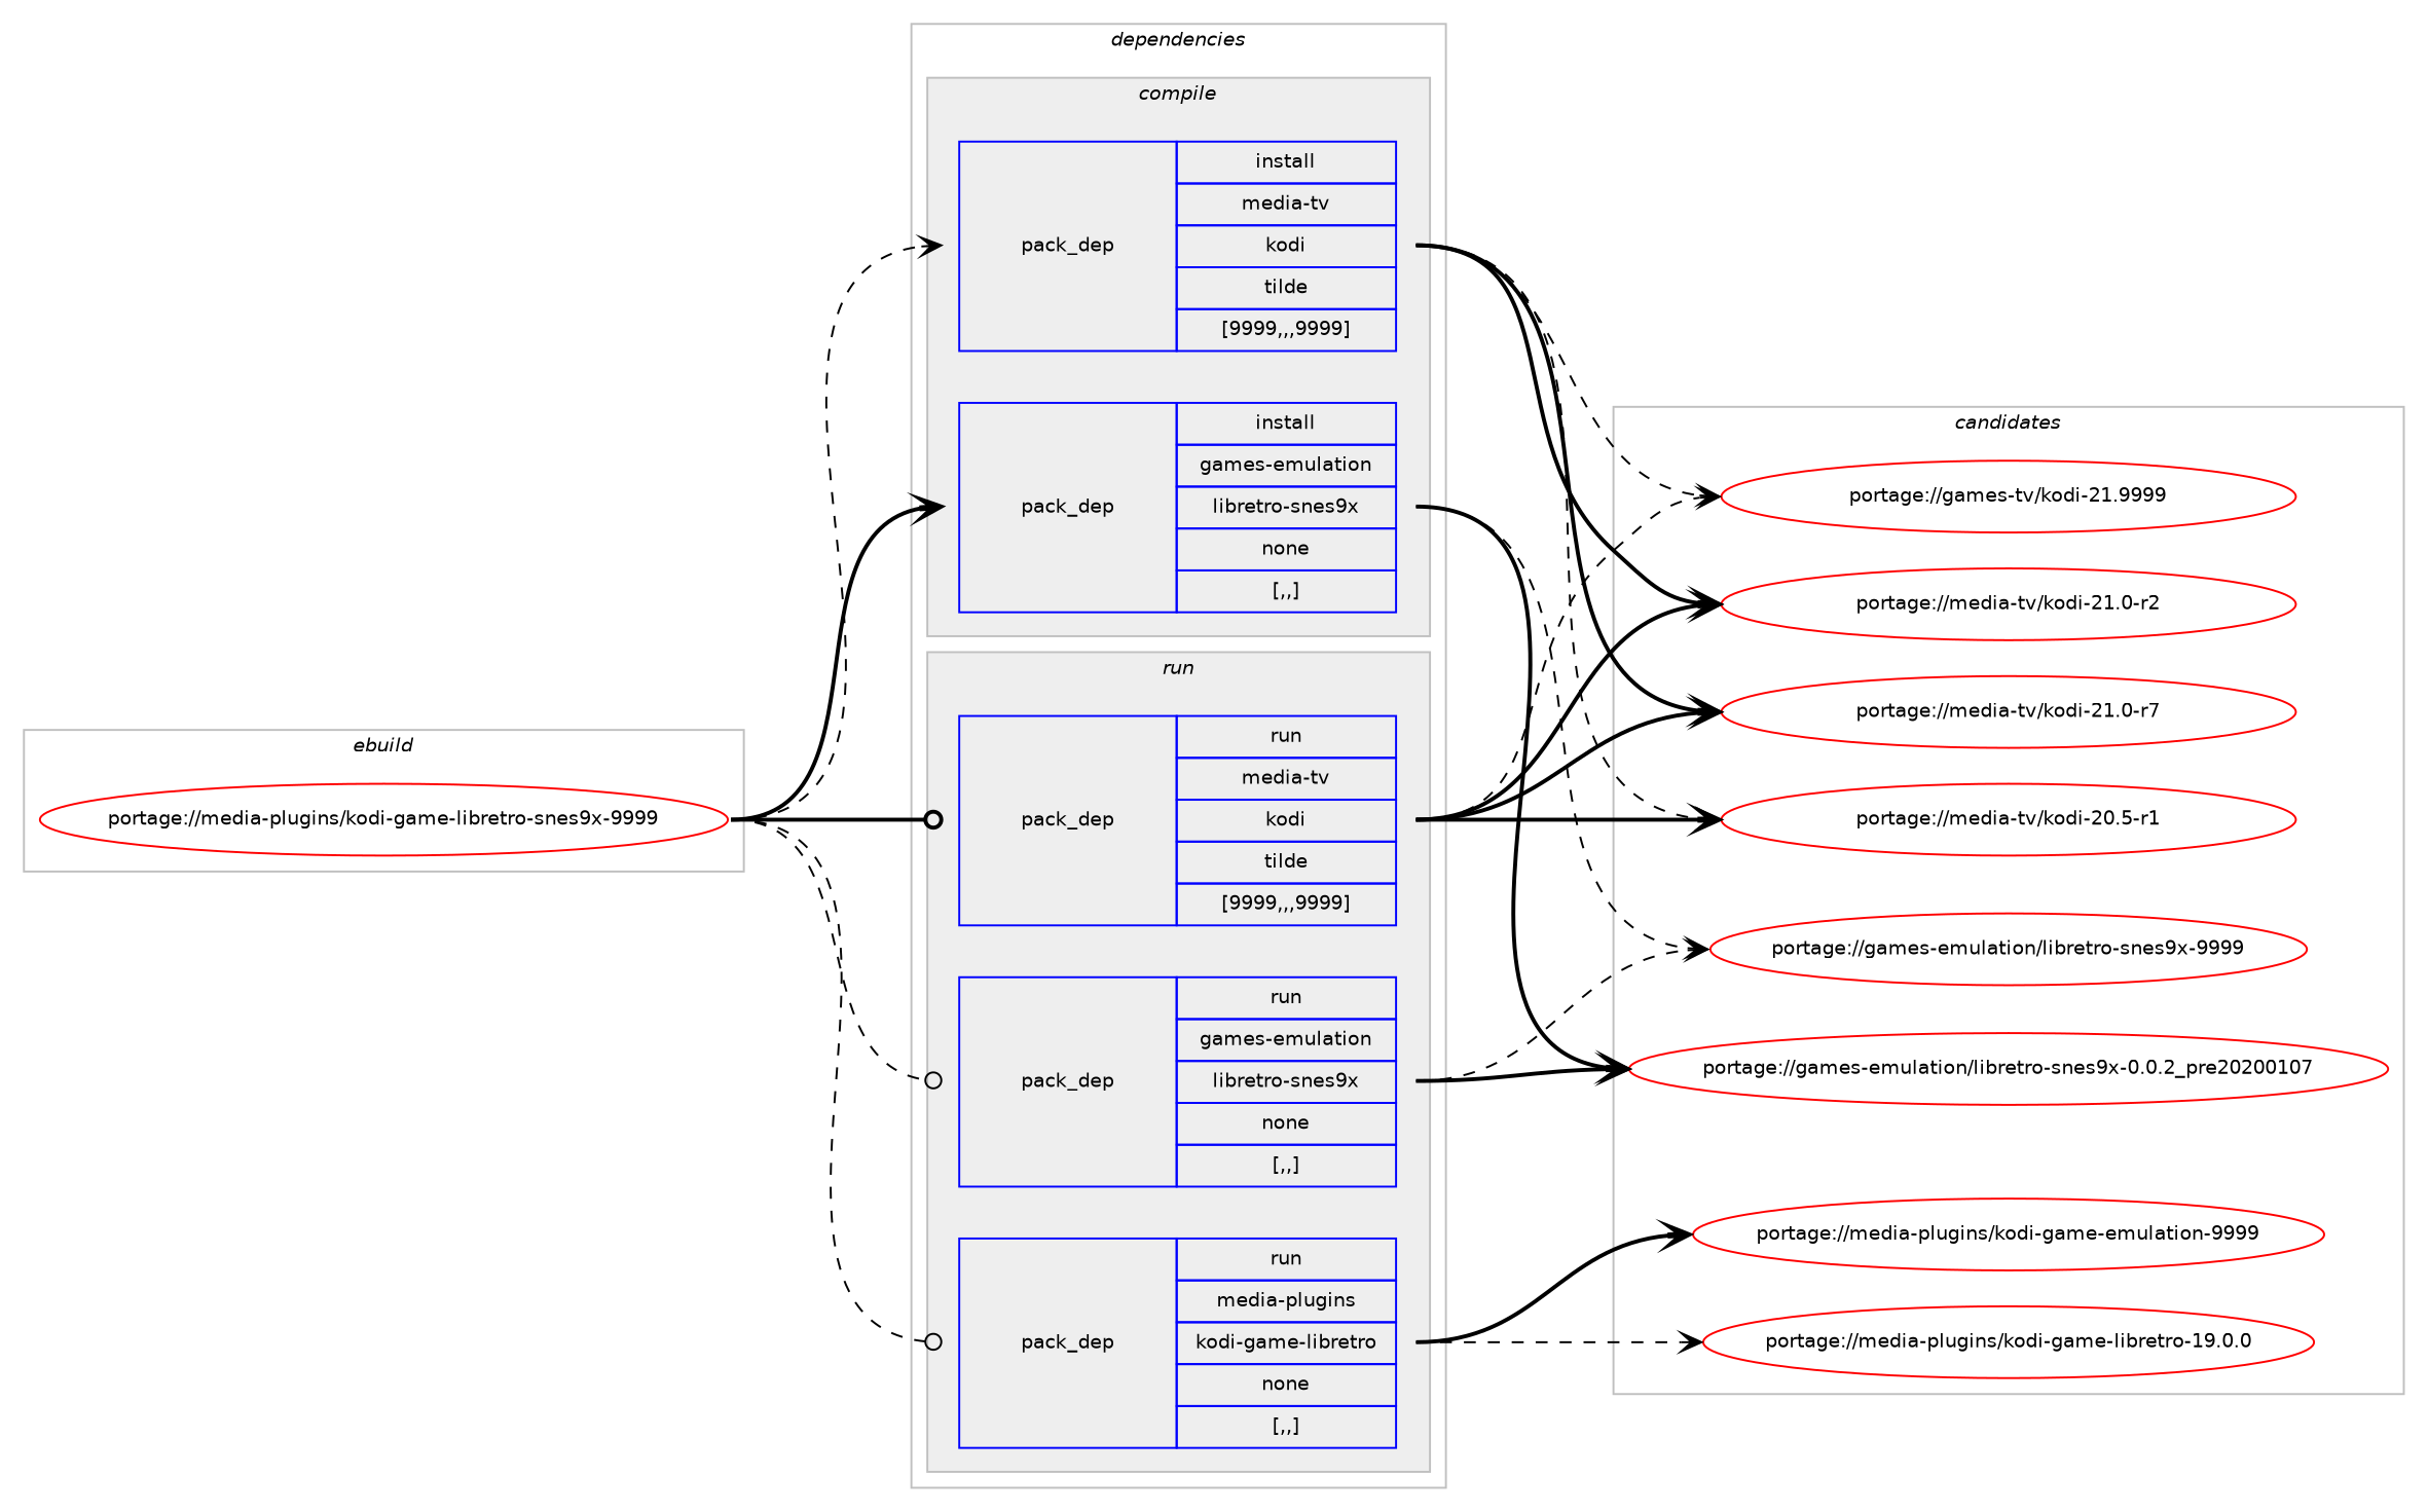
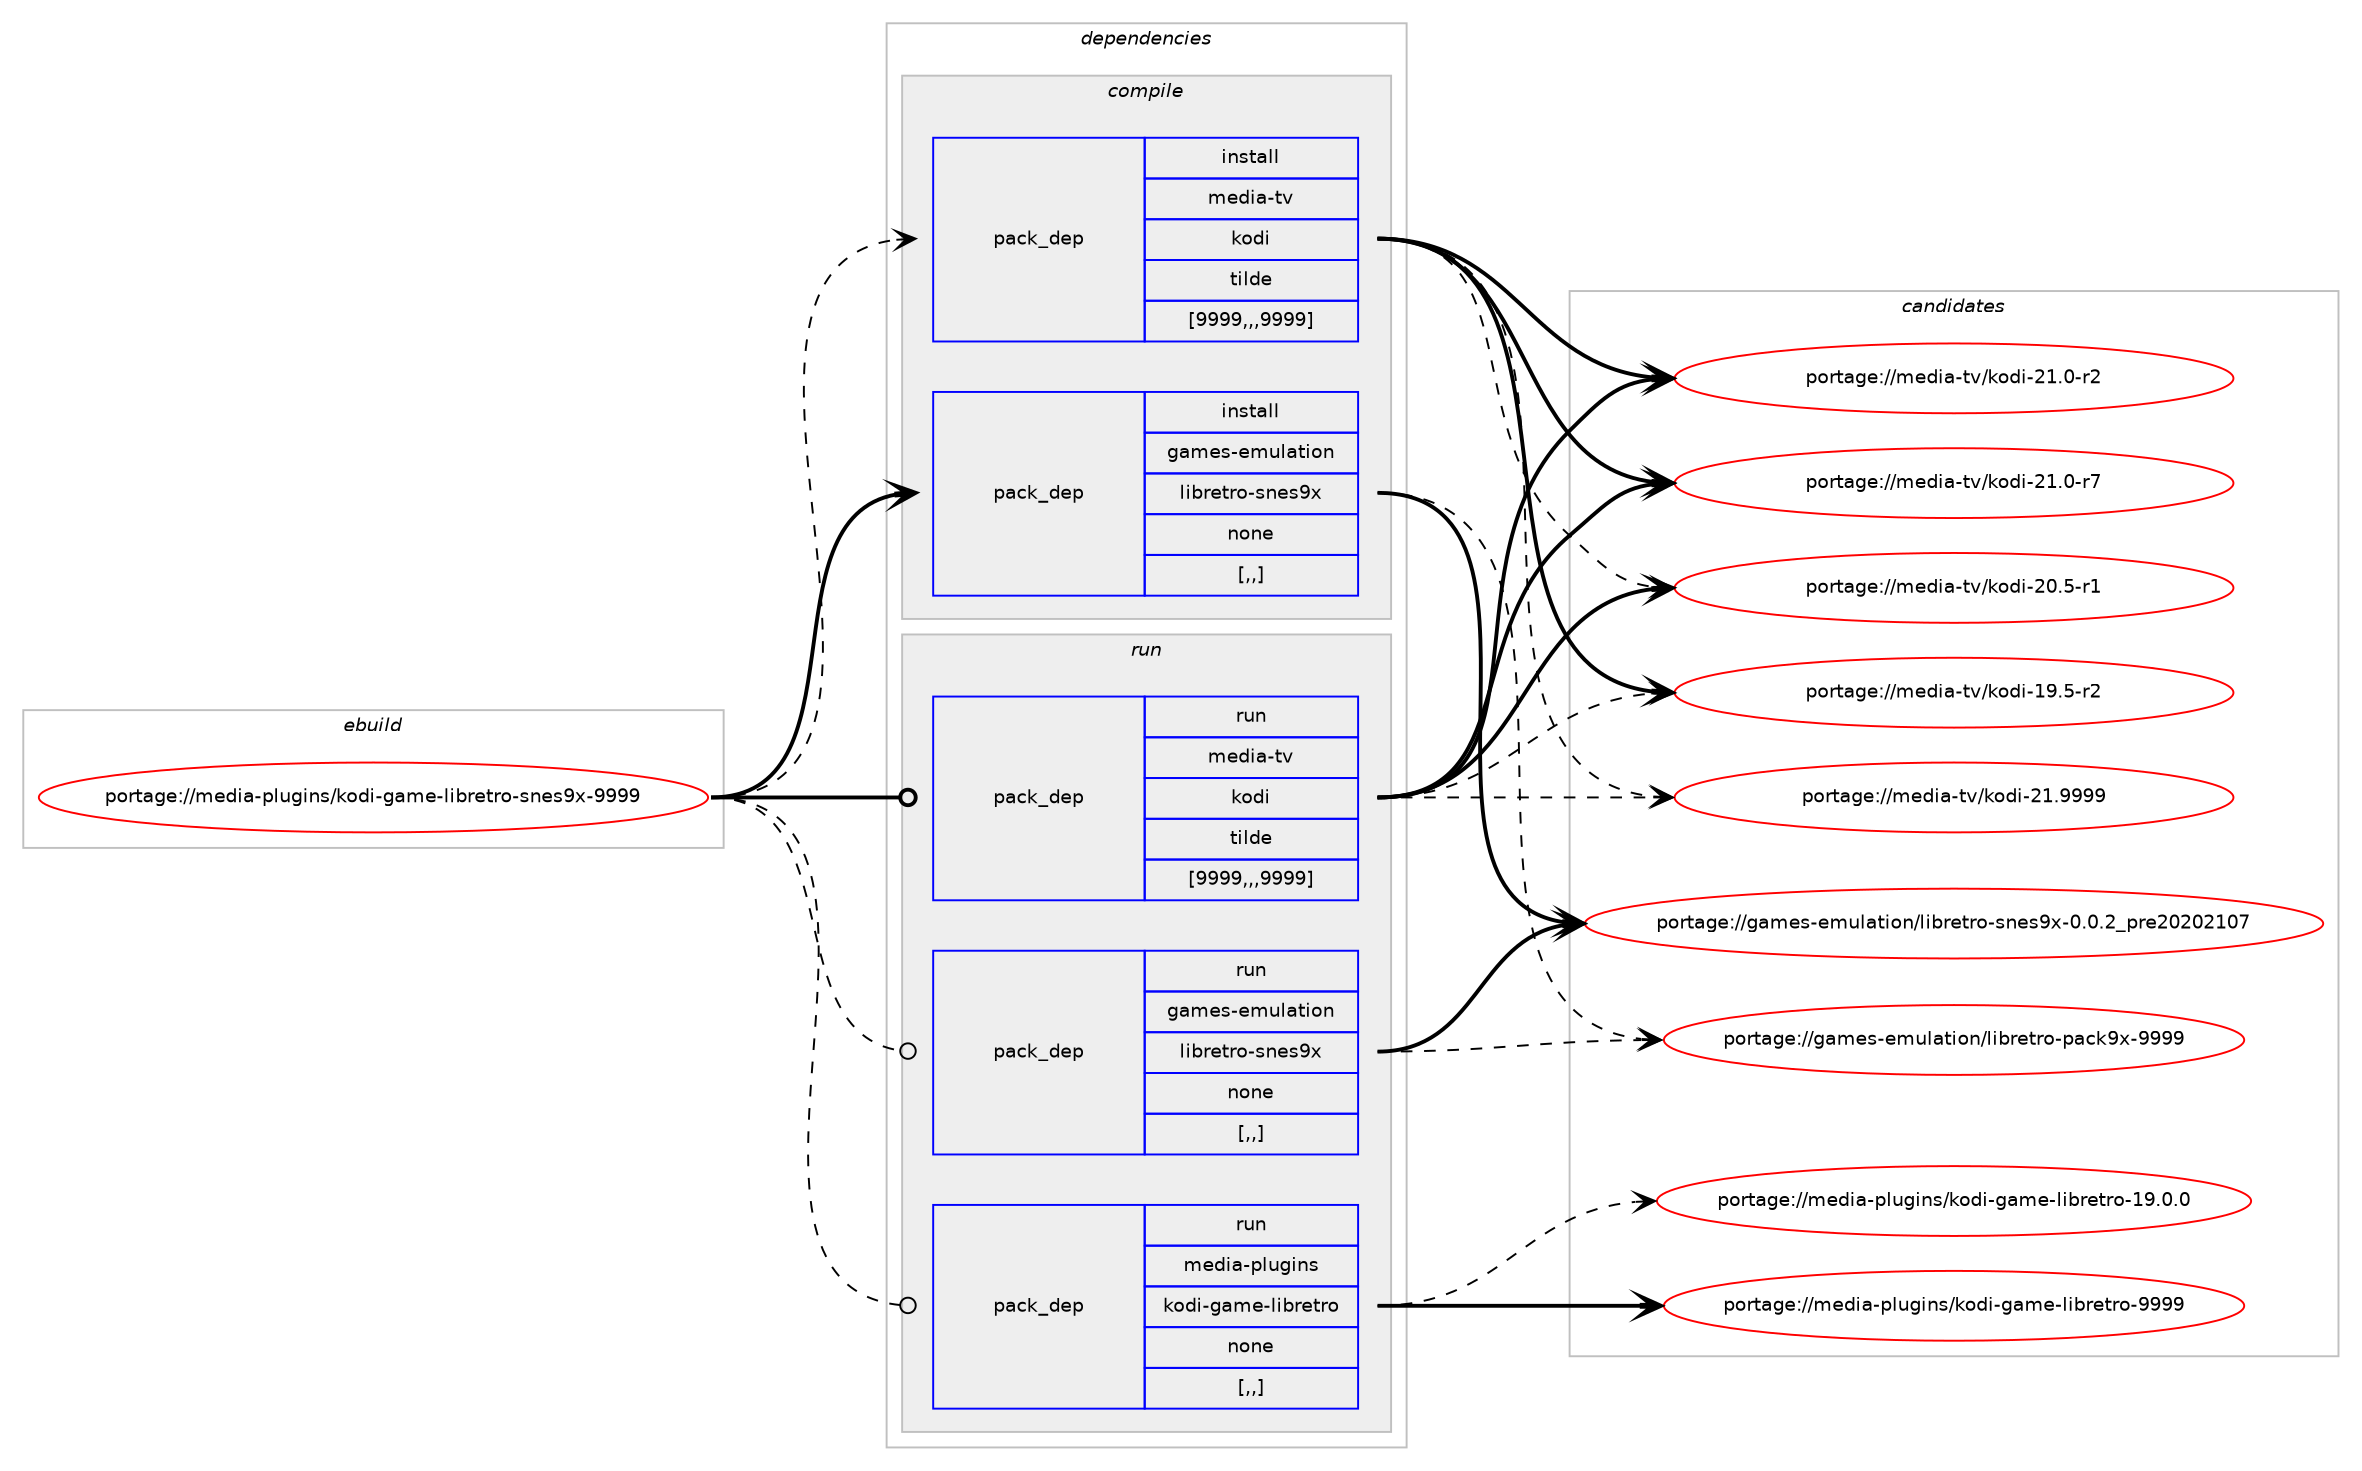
  digraph {
    compound=true
    concentrate=true
    fontname=Helvetica
    fontsize=10
    newrank=true
    rankdir=LR
    ranksep=1.5
    node [color=red fontname=Helvetica fontsize=10]
    edge [arrowhead=vee headport=w style=bold tailport=e weight=100]
    n1 [label="portage://media-plugins/kodi-game-libretro-snes9x-9999" width=4]
    n2 [color=blue label=<<TABLE BORDER="0" CELLBORDER="1" CELLSPACING="0" CELLPADDING="4" WIDTH="220"><TR><TD ROWSPAN="6" CELLPADDING="30">pack_dep</TD></TR><TR><TD WIDTH="110">install</TD></TR><TR><TD>games-emulation</TD></TR><TR><TD>libretro-snes9x</TD></TR><TR><TD>none</TD></TR><TR><TD>[,,]</TD></TR></TABLE>> shape=none]
    n3 [color=blue label=<<TABLE BORDER="0" CELLBORDER="1" CELLSPACING="0" CELLPADDING="4" WIDTH="220"><TR><TD ROWSPAN="6" CELLPADDING="30">pack_dep</TD></TR><TR><TD WIDTH="110">install</TD></TR><TR><TD>media-tv</TD></TR><TR><TD>kodi</TD></TR><TR><TD>tilde</TD></TR><TR><TD>[9999,,,9999]</TD></TR></TABLE>> shape=none]
    n4 [color=blue label=<<TABLE BORDER="0" CELLBORDER="1" CELLSPACING="0" CELLPADDING="4" WIDTH="220"><TR><TD ROWSPAN="6" CELLPADDING="30">pack_dep</TD></TR><TR><TD WIDTH="110">run</TD></TR><TR><TD>games-emulation</TD></TR><TR><TD>libretro-snes9x</TD></TR><TR><TD>none</TD></TR><TR><TD>[,,]</TD></TR></TABLE>> shape=none]
    n5 [color=blue label=<<TABLE BORDER="0" CELLBORDER="1" CELLSPACING="0" CELLPADDING="4" WIDTH="220"><TR><TD ROWSPAN="6" CELLPADDING="30">pack_dep</TD></TR><TR><TD WIDTH="110">run</TD></TR><TR><TD>media-plugins</TD></TR><TR><TD>kodi-game-libretro</TD></TR><TR><TD>none</TD></TR><TR><TD>[,,]</TD></TR></TABLE>> shape=none]
    n6 [color=blue label=<<TABLE BORDER="0" CELLBORDER="1" CELLSPACING="0" CELLPADDING="4" WIDTH="220"><TR><TD ROWSPAN="6" CELLPADDING="30">pack_dep</TD></TR><TR><TD WIDTH="110">run</TD></TR><TR><TD>media-tv</TD></TR><TR><TD>kodi</TD></TR><TR><TD>tilde</TD></TR><TR><TD>[9999,,,9999]</TD></TR></TABLE>> shape=none]
-   n7 [label="portage://games-emulation/libretro-snes9x-9999" width=4]
-   n8 [label="portage://games-emulation/libretro-snes9x-0.0.2_pre20200107" width=4]
-   n9 [label="portage://games-tv/kodi-21.9999" width=4]
+   n7 [label="portage://games-emulation/libretro-pack9x-9999" width=4]
+   n8 [label="portage://games-emulation/libretro-snes9x-0.0.2_pre20202107" width=4]
+   n9 [label="portage://media-tv/kodi-21.9999" width=4]
    n10 [label="portage://media-tv/kodi-21.0-r2" width=4]
    n11 [label="portage://media-tv/kodi-21.0-r7" width=4]
    n12 [label="portage://media-tv/kodi-20.5-r1" width=4]
-   n14 [label="portage://media-plugins/kodi-game-emulation-9999" width=4]
+   n13 [label="portage://media-tv/kodi-19.5-r2" width=4]
+   n14 [label="portage://media-plugins/kodi-game-libretro-9999" width=4]
    n15 [label="portage://media-plugins/kodi-game-libretro-19.0.0" width=4]
    subgraph cluster_1 {
      color=gray
      label=<<i>ebuild</i>>
      n1
    }
    subgraph cluster_2 {
      color=gray
      label=<<i>dependencies</i>>
      subgraph cluster_3 {
        color=gray
        fillcolor="#eeeeee"
        label=<<i>compile</i>>
        style=filled
        subgraph sub_4 {
          color=gray
          fillcolor="#eeeeee"
          label=<<i>compile</i>>
          style=filled
          n2
        }
        subgraph sub_5 {
          color=gray
          fillcolor="#eeeeee"
          label=<<i>compile</i>>
          style=filled
          n3
        }
      }
      subgraph cluster_6 {
        color=gray
        fillcolor="#eeeeee"
        label=<<i>compile and run</i>>
        style=filled
      }
      subgraph cluster_7 {
        color=gray
        fillcolor="#eeeeee"
        label=<<i>run</i>>
        style=filled
        subgraph sub_8 {
          color=gray
          fillcolor="#eeeeee"
          label=<<i>run</i>>
          style=filled
          n4
        }
        subgraph sub_9 {
          color=gray
          fillcolor="#eeeeee"
          label=<<i>run</i>>
          style=filled
          n5
        }
        subgraph sub_10 {
          color=gray
          fillcolor="#eeeeee"
          label=<<i>run</i>>
          style=filled
          n6
        }
      }
    }
    subgraph cluster_11 {
      color=gray
      label=<<i>candidates</i>>
      rank=same
      subgraph sub_12 {
        color=black
        label=<<i>candidates</i>>
        nodesep=1
        rank=same
        n7
        n8
      }
      subgraph sub_13 {
        color=black
        label=<<i>candidates</i>>
        nodesep=1
        rank=same
        n9
        n10
        n11
        n12
+       n13
      }
      subgraph sub_14 {
        color=black
        label=<<i>candidates</i>>
        nodesep=1
        rank=same
        n7
        n8
      }
      subgraph sub_15 {
        color=black
        label=<<i>candidates</i>>
        nodesep=1
        rank=same
        n14
        n15
      }
      subgraph sub_16 {
        color=black
        label=<<i>candidates</i>>
        nodesep=1
        rank=same
        n9
        n10
        n11
        n12
+       n13
      }
    }
    n1 -> n2 [weight=20]
    n1 -> n3 [style=dashed weight=20]
    n1 -> n4 [arrowhead=odot style=dashed weight=20]
    n1 -> n5 [arrowhead=odot style=dashed weight=20]
    n1 -> n6 [arrowhead=odot weight=20]
    n2 -> n7 [style=dashed]
    n2 -> n8
    n3 -> n9 [style=dashed]
    n3 -> n10
    n3 -> n11
    n3 -> n12 [style=dashed]
+   n3 -> n13
    n4 -> n7 [style=dashed]
    n4 -> n8
    n5 -> n14
    n5 -> n15 [style=dashed]
    n6 -> n9 [style=dashed]
    n6 -> n10
    n6 -> n11
    n6 -> n12
+   n6 -> n13 [style=dashed]
  }
